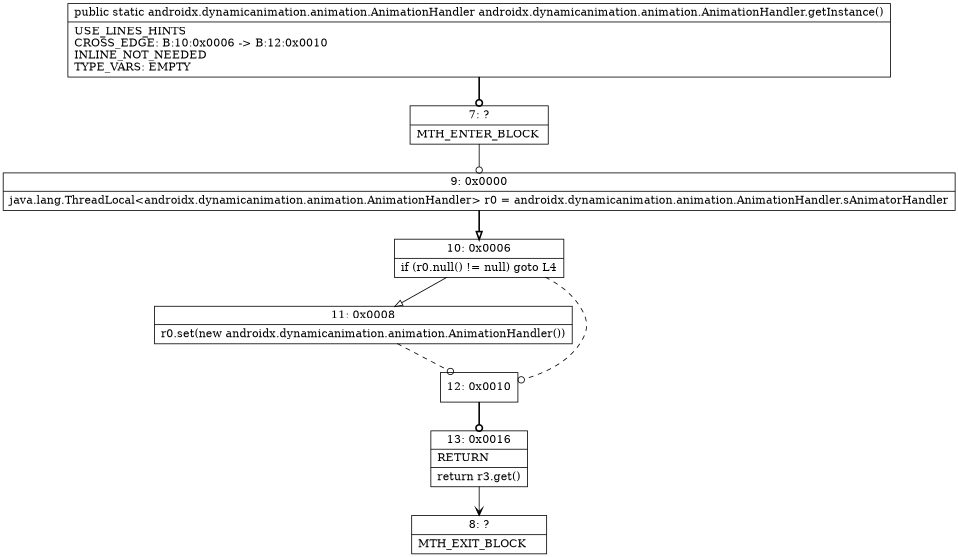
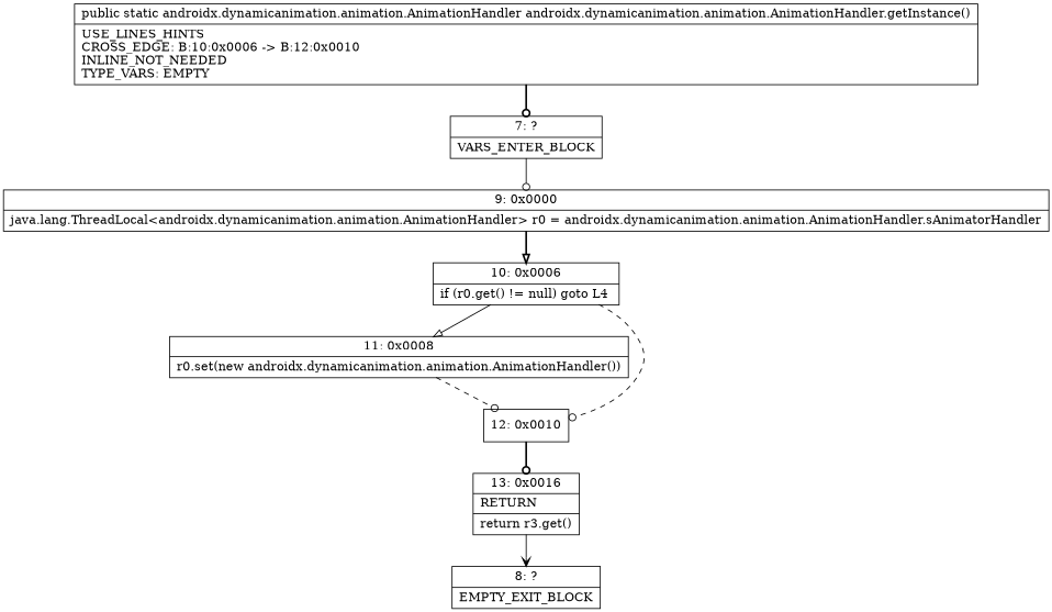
  digraph {
    node [shape=record]
    edge [arrowhead=odot style=solid]
-   n1 [label="{7\:\ ?|MTH_ENTER_BLOCK\l}"]
+   n1 [label="{7\:\ ?|VARS_ENTER_BLOCK\l}"]
    n2 [label="{9\:\ 0x0000|java.lang.ThreadLocal\<androidx.dynamicanimation.animation.AnimationHandler\> r0 = androidx.dynamicanimation.animation.AnimationHandler.sAnimatorHandler\l}"]
-   n3 [label="{10\:\ 0x0006|if (r0.null() != null) goto L4\l}"]
+   n3 [label="{10\:\ 0x0006|if (r0.get() != null) goto L4\l}"]
    n4 [label="{11\:\ 0x0008|r0.set(new androidx.dynamicanimation.animation.AnimationHandler())\l}"]
    n5 [label="{12\:\ 0x0010}"]
    n6 [label="{13\:\ 0x0016|RETURN\l|return r3.get()\l}"]
-   n7 [label="{8\:\ ?|MTH_EXIT_BLOCK\l}"]
+   n7 [label="{8\:\ ?|EMPTY_EXIT_BLOCK\l}"]
    n8 [label="{public static androidx.dynamicanimation.animation.AnimationHandler androidx.dynamicanimation.animation.AnimationHandler.getInstance()  | USE_LINES_HINTS\lCROSS_EDGE: B:10:0x0006 \-\> B:12:0x0010\lINLINE_NOT_NEEDED\lTYPE_VARS: EMPTY\l}"]
    n1 -> n2
    n2 -> n3 [arrowhead=onormal style=bold]
    n3 -> n4 [arrowhead=onormal]
    n3 -> n5 [style=dashed]
    n4 -> n5 [style=dashed]
    n5 -> n6 [style=bold]
    n6 -> n7 [arrowhead=vee]
    n8 -> n1 [style=bold]
  }
